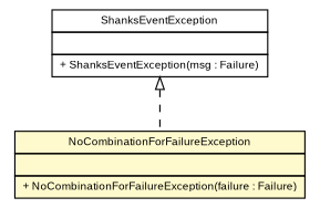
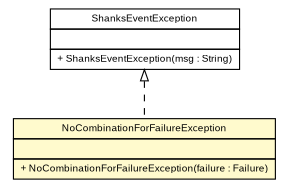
  digraph {
    nodesep=0.25
    ranksep=0.5
    node [fontcolor=black fontname=arial fontsize=9.0 shape=plaintext]
-   n1 [label=<<table title="es.upm.dit.gsi.shanks.model.event.exception.ShanksEventException" border="0" cellborder="1" cellspacing="0" cellpadding="2" port="p" href="../../exception/ShanksEventException.html"> 		<tr><td><table border="0" cellspacing="0" cellpadding="1"> <tr><td align="center" balign="center"> ShanksEventException </td></tr> 		</table></td></tr> 		<tr><td><table border="0" cellspacing="0" cellpadding="1"> <tr><td align="left" balign="left">  </td></tr> 		</table></td></tr> 		<tr><td><table border="0" cellspacing="0" cellpadding="1"> <tr><td align="left" balign="left"> + ShanksEventException(msg : Failure) </td></tr> 		</table></td></tr> 		</table>>]
+   n1 [label=<<table title="es.upm.dit.gsi.shanks.model.event.exception.ShanksEventException" border="0" cellborder="1" cellspacing="0" cellpadding="2" port="p" href="../../exception/ShanksEventException.html"> 		<tr><td><table border="0" cellspacing="0" cellpadding="1"> <tr><td align="center" balign="center"> ShanksEventException </td></tr> 		</table></td></tr> 		<tr><td><table border="0" cellspacing="0" cellpadding="1"> <tr><td align="left" balign="left">  </td></tr> 		</table></td></tr> 		<tr><td><table border="0" cellspacing="0" cellpadding="1"> <tr><td align="left" balign="left"> + ShanksEventException(msg : String) </td></tr> 		</table></td></tr> 		</table>>]
    n2 [label=<<table title="es.upm.dit.gsi.shanks.model.event.failiure.exception.NoCombinationForFailureException" border="0" cellborder="1" cellspacing="0" cellpadding="2" port="p" bgcolor="lemonChiffon" href="./NoCombinationForFailureException.html"> 		<tr><td><table border="0" cellspacing="0" cellpadding="1"> <tr><td align="center" balign="center"> NoCombinationForFailureException </td></tr> 		</table></td></tr> 		<tr><td><table border="0" cellspacing="0" cellpadding="1"> <tr><td align="left" balign="left">  </td></tr> 		</table></td></tr> 		<tr><td><table border="0" cellspacing="0" cellpadding="1"> <tr><td align="left" balign="left"> + NoCombinationForFailureException(failure : Failure) </td></tr> 		</table></td></tr> 		</table>>]
    n1 -> n2 [arrowtail=empty dir=back fontname=arial fontsize=10 headport=p labelfontname=arial labelfontsize=10 tailport=p style=dashed]
  }
